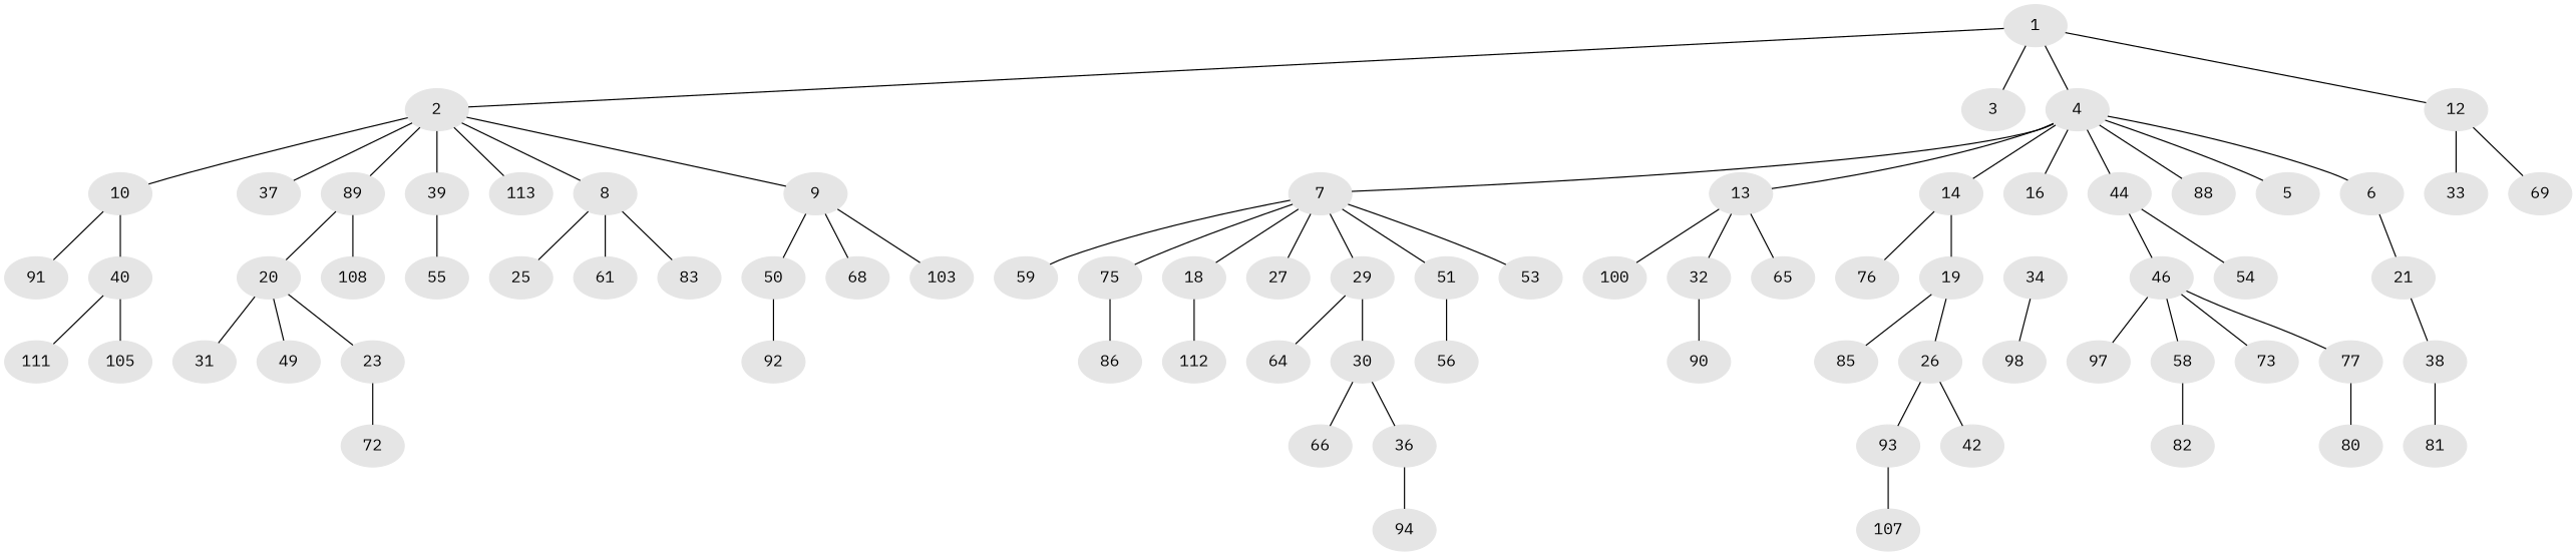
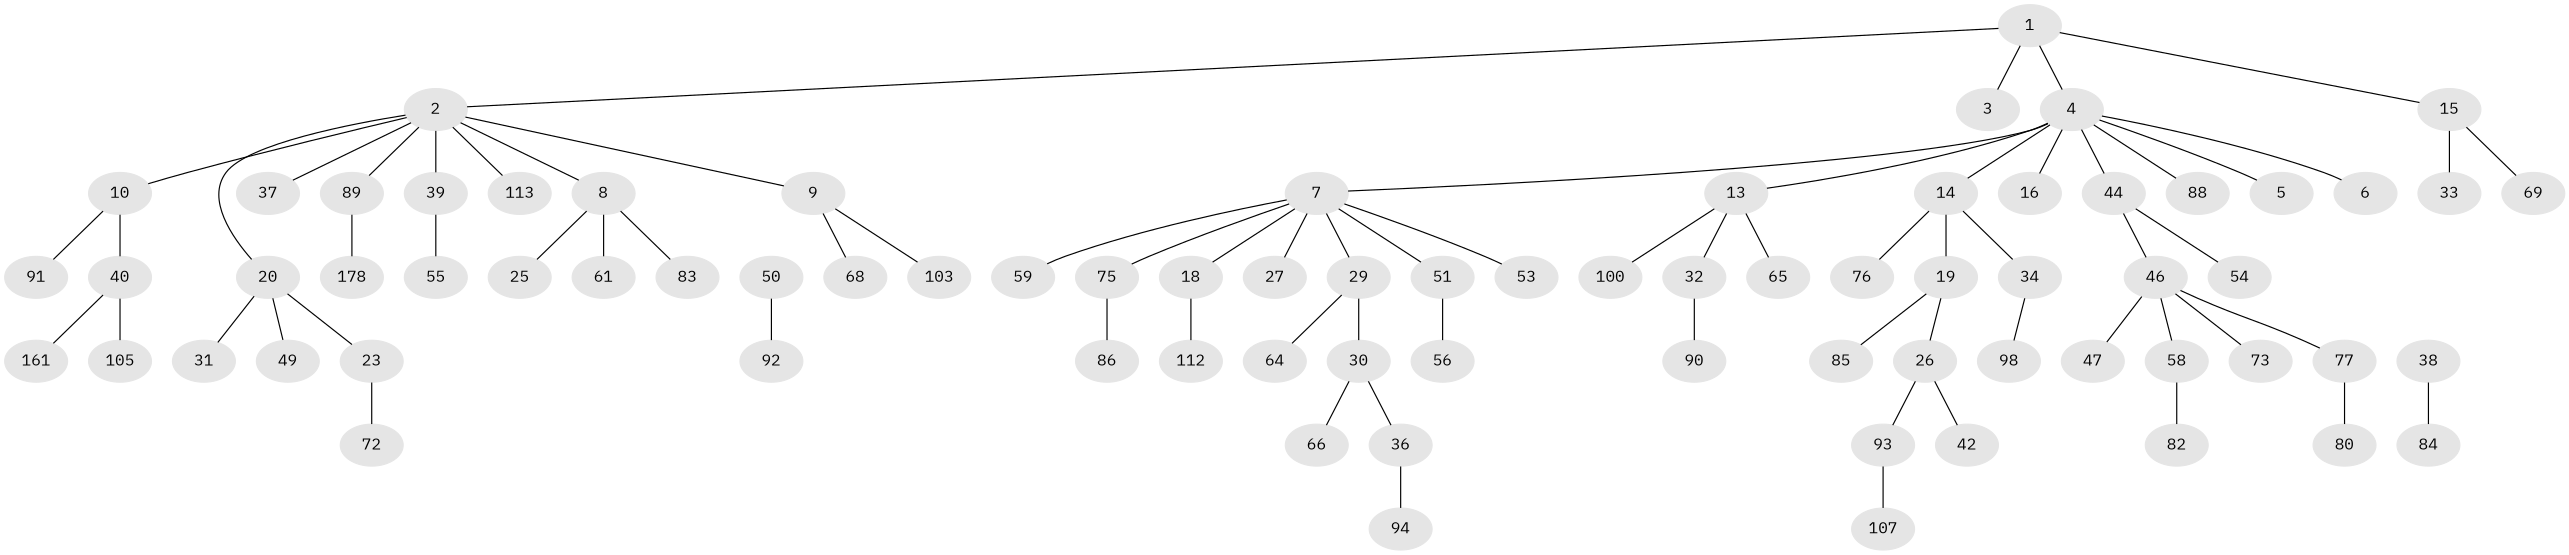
  graph {
    fontname="IBM Plex Mono"
    node [color=gray90 fontname="IBM Plex Mono" style=filled]
    edge [fontname="IBM Plex Mono"]
    1 [super="+70"]
    2 [super="+22"]
    3 [super="+11"]
    4 [super="+12"]
-   15 [super="+102" label=12]
+   15 [super="+102"]
    8 [super="+17"]
    9 [super="+48"]
    10 [super="+24"]
    20 [super="+87"]
    37
    39
    89
    113
    5
    6 [super="+101"]
    7 [super="+28"]
    13 [super="+63"]
    14 [super="+42"]
    16
    44
    88
    33
    69
    25
    61
    83
    50 [super="+74"]
    68
    103
    40 [super="+79"]
    91
    23 [super="+41"]
    31
    49 [super="+96"]
    55 [super="+109"]
-   108
-   21 [super="+45"]
+   108 [label=178]
    18
    27
    29 [super="+43"]
    51 [super="+60"]
    53 [super="+67"]
    59
    75 [super="+84"]
    32 [super="+62"]
    65 [super="+95"]
    100
    19
    34 [super="+114"]
    76
    46 [super="+71"]
    54 [super="+99"]
    38 [super="+57"]
    112
    30 [super="+35"]
    64 [super="+104"]
    56
    86
    92
    105
-   111
+   111 [label=161]
    90
    26 [super="+47"]
    85
    98
    n66 [label=42]
    93
    72
-   81
+   81 [label=84]
    107
    36
    66 [super="+78"]
    94
    58
    73
    77
-   97
+   97 [label=47]
    82 [super="+110"]
    80 [super="+106"]
    1 -- 2
    1 -- 3
    1 -- 4
    1 -- 15
    2 -- 8
    2 -- 9
    2 -- 10
-   89 -- 20
+   2 -- 20
    2 -- 37
    2 -- 39
    2 -- 89
    2 -- 113
    4 -- 5
    4 -- 6
    4 -- 7
    4 -- 13
    4 -- 14
    4 -- 16
    4 -- 44
    4 -- 88
    15 -- 33
    15 -- 69
    8 -- 25
    8 -- 61
    8 -- 83
-   9 -- 50
    9 -- 68
    9 -- 103
    10 -- 40
    10 -- 91
    20 -- 23
    20 -- 31
    20 -- 49
    39 -- 55
    89 -- 108
-   6 -- 21
    7 -- 18
    7 -- 27
    7 -- 29
    7 -- 51
    7 -- 53
    7 -- 59
    7 -- 75
    13 -- 32
    13 -- 65
    13 -- 100
    14 -- 19
+   14 -- 34
    14 -- 76
    44 -- 46
    44 -- 54
    50 -- 92
    40 -- 105
    40 -- 111
    23 -- 72
-   21 -- 38
    18 -- 112
    29 -- 30
    29 -- 64
    51 -- 56
    75 -- 86
    32 -- 90
    19 -- 26
    19 -- 85
    34 -- 98
    46 -- 58
    46 -- 73
    46 -- 77
    46 -- 97
    38 -- 81
    30 -- 36
    30 -- 66
    26 -- n66
    26 -- 93
    93 -- 107
    36 -- 94
    58 -- 82
    77 -- 80
  }
